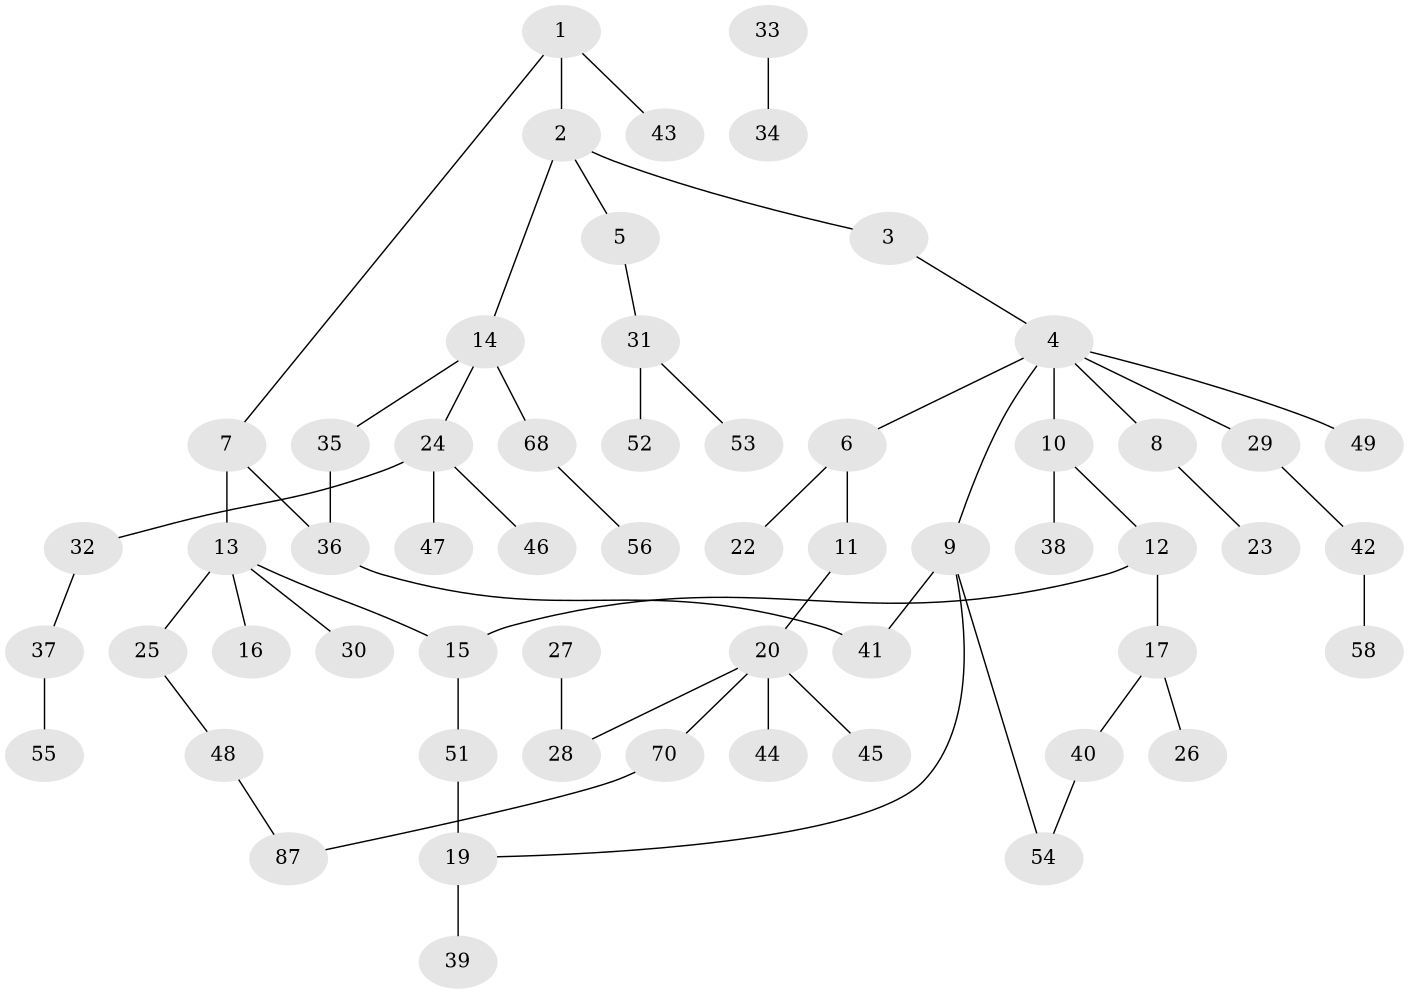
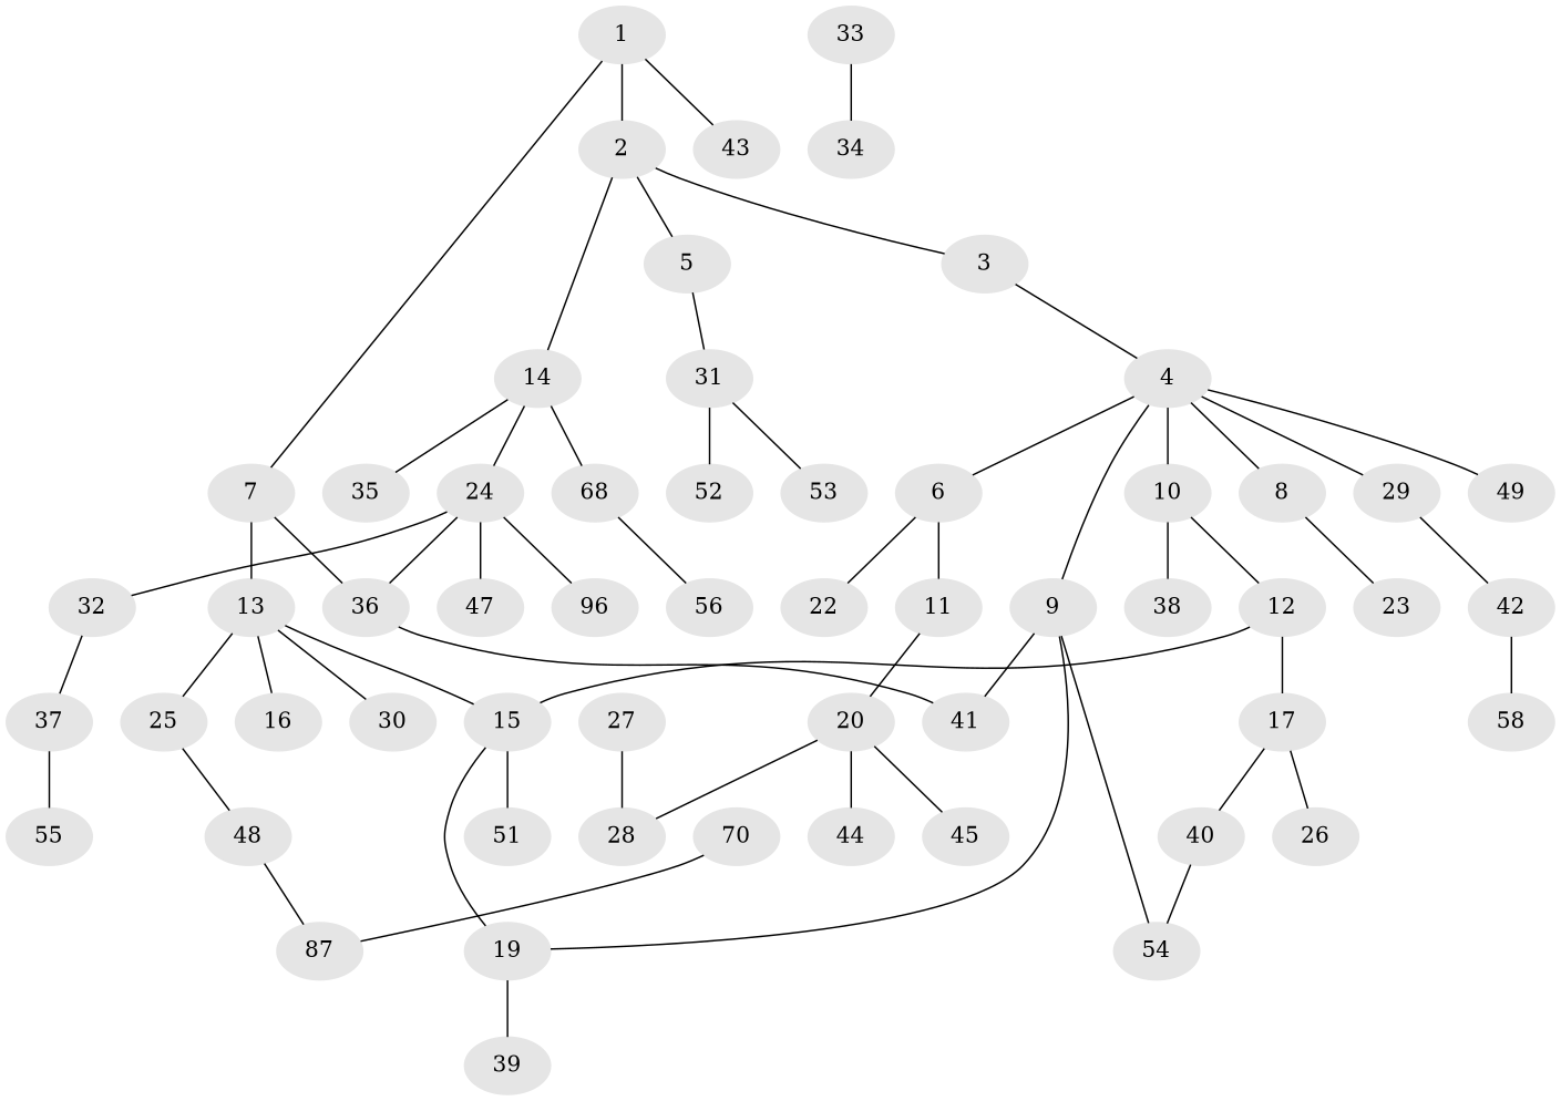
  graph {
    node [color=gray90 style=filled]
    1
    2
    7
    43
    3
    5
    14
    13
    36
    4
    31
    n12 [label=68]
    24
    35
    6
    8
    9
    10
    29
    49
    11
    22
    23
    19
    41
    54
    12
    38
    42
    52
    53
    20
    15
    16
    25
    30
    17
    39
    28
    44
    45
    n42 [label=70]
    51
    26
    40
    48
    56
    32
-   46
+   46 [label=96]
    47
    n51 [label=87]
    37
    33
    34
    27
    58
    55
    1 -- 2
    1 -- 7
    1 -- 43
    2 -- 3
    2 -- 5
    2 -- 14
    7 -- 13
    7 -- 36
    3 -- 4
    5 -- 31
    14 -- n12
    14 -- 24
    14 -- 35
    13 -- 15
    13 -- 16
    13 -- 25
    13 -- 30
    36 -- 41
    4 -- 6
    4 -- 8
    4 -- 9
    4 -- 10
    4 -- 29
    4 -- 49
    31 -- 52
    31 -- 53
    n12 -- 56
-   35 -- 36
+   24 -- 36
    24 -- 32
    24 -- 46
    24 -- 47
    6 -- 11
    6 -- 22
    8 -- 23
    9 -- 19
    9 -- 41
    9 -- 54
    10 -- 12
    10 -- 38
    29 -- 42
    11 -- 20
    19 -- 39
    12 -- 15
    12 -- 17
    42 -- 58
    20 -- 28
    20 -- 44
    20 -- 45
-   20 -- n42
-   51 -- 19
+   15 -- 19
    15 -- 51
    25 -- 48
    17 -- 26
    17 -- 40
    n42 -- n51
    40 -- 54
    48 -- n51
    32 -- 37
    37 -- 55
    33 -- 34
    27 -- 28
  }
